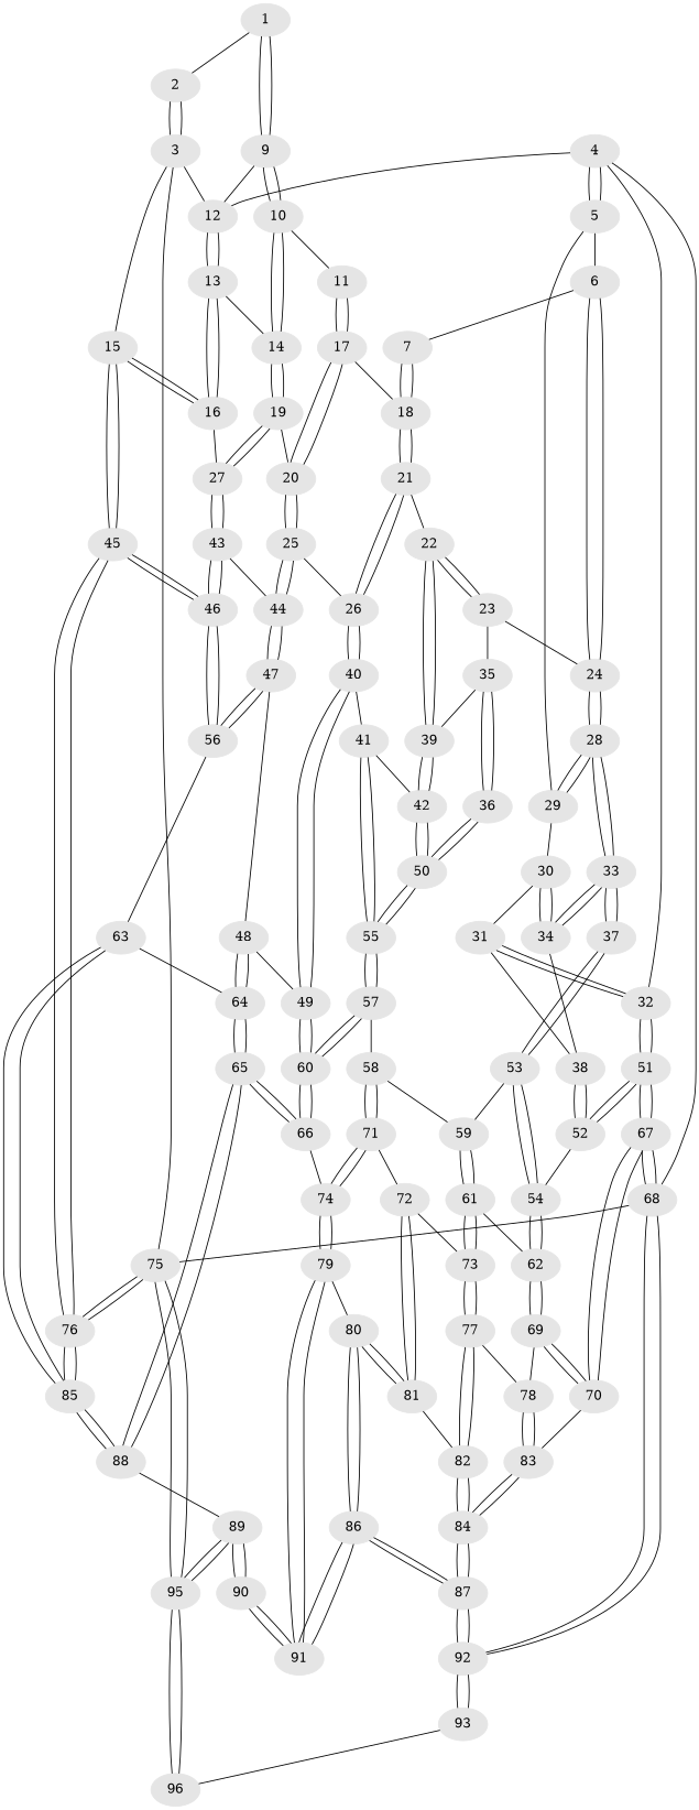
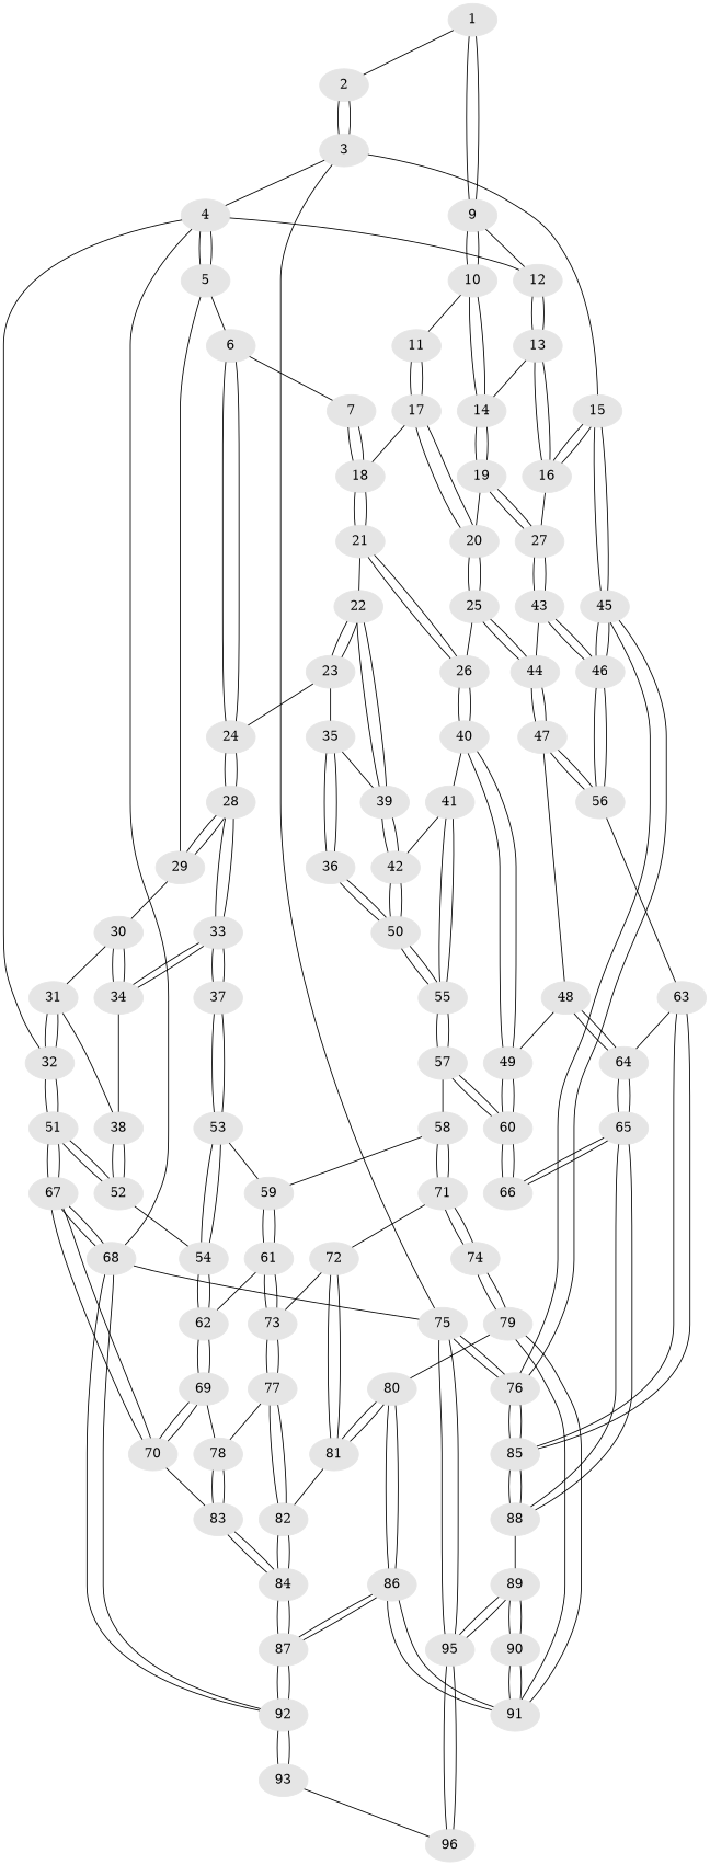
  graph {
    node [color=gray90 style=filled]
    1
    2
    9
    3
    12
    10
    4
    15
    75
    13
    5
    32
    68
    16
    45
    76
    95
    6
    29
    51
    92
    7
    24
    30
    18
    28
    21
    11
    17
    14
    19
    20
    27
    46
    43
    25
    22
    26
    44
    23
    39
    40
    35
    42
    36
    33
    47
    41
    49
    34
    37
    31
    38
    52
    67
    53
    50
    55
    54
    59
    60
    57
    56
    48
    85
    63
    64
    65
    66
    70
    62
    61
    69
    58
    71
    74
    72
    73
    77
    78
    88
    89
    79
    83
    93
    84
    81
    82
    80
    91
    96
    86
    87
    90
    1 -- 2
    1 -- 9
    1 -- 9
    2 -- 3
    2 -- 3
    9 -- 12
    9 -- 10
    9 -- 10
-   3 -- 12
+   3 -- 4
    3 -- 15
    3 -- 75
    12 -- 13
    12 -- 13
    10 -- 11
    10 -- 14
    10 -- 14
    4 -- 12
    4 -- 5
    4 -- 5
    4 -- 32
    4 -- 68
    15 -- 16
    15 -- 16
    15 -- 45
    15 -- 45
    75 -- 76
    75 -- 76
    75 -- 95
    75 -- 95
    13 -- 16
    13 -- 16
    13 -- 14
    5 -- 6
    5 -- 29
    32 -- 51
    32 -- 51
    68 -- 75
    68 -- 92
    68 -- 92
    16 -- 27
    45 -- 76
    45 -- 76
    45 -- 46
    45 -- 46
    76 -- 85
    76 -- 85
    95 -- 96
    95 -- 96
    6 -- 7
    6 -- 24
    6 -- 24
    29 -- 30
    51 -- 52
    51 -- 52
    51 -- 67
    51 -- 67
    92 -- 93
    92 -- 93
    7 -- 18
    7 -- 18
    24 -- 28
    24 -- 28
    30 -- 34
    30 -- 34
    30 -- 31
    18 -- 21
    18 -- 21
    28 -- 29
    28 -- 29
    28 -- 33
    28 -- 33
    21 -- 22
    21 -- 26
    21 -- 26
    11 -- 17
    11 -- 17
    17 -- 18
    17 -- 20
    17 -- 20
    14 -- 19
    14 -- 19
    19 -- 20
    19 -- 27
    19 -- 27
    20 -- 25
    20 -- 25
    27 -- 43
    27 -- 43
    46 -- 56
    46 -- 56
    43 -- 46
    43 -- 46
    43 -- 44
    25 -- 26
    25 -- 44
    25 -- 44
    22 -- 23
    22 -- 23
    22 -- 39
    22 -- 39
    26 -- 40
    26 -- 40
    44 -- 47
    44 -- 47
    23 -- 24
    23 -- 35
    39 -- 42
    39 -- 42
    40 -- 41
    40 -- 49
    40 -- 49
    35 -- 39
    35 -- 36
    35 -- 36
    42 -- 50
    42 -- 50
    36 -- 50
    36 -- 50
    33 -- 34
    33 -- 34
    33 -- 37
    33 -- 37
    47 -- 56
    47 -- 56
    47 -- 48
    41 -- 42
    41 -- 55
    41 -- 55
    49 -- 60
    49 -- 60
    34 -- 38
    37 -- 53
    37 -- 53
    31 -- 32
    31 -- 32
    31 -- 38
    38 -- 52
    38 -- 52
    52 -- 54
    67 -- 68
    67 -- 68
    67 -- 70
    67 -- 70
    53 -- 54
    53 -- 54
    53 -- 59
    50 -- 55
    50 -- 55
    55 -- 57
    55 -- 57
    54 -- 62
    54 -- 62
    59 -- 61
    59 -- 61
    60 -- 66
    60 -- 66
    57 -- 60
    57 -- 60
    57 -- 58
    56 -- 63
    48 -- 49
    48 -- 64
    48 -- 64
    85 -- 88
    85 -- 88
    63 -- 85
    63 -- 85
    63 -- 64
    64 -- 65
    64 -- 65
    65 -- 66
    65 -- 66
    65 -- 88
    65 -- 88
-   66 -- 74
    70 -- 83
    62 -- 69
    62 -- 69
    61 -- 62
    61 -- 73
    61 -- 73
    69 -- 70
    69 -- 70
    69 -- 78
    58 -- 59
    58 -- 71
    58 -- 71
    71 -- 74
    71 -- 74
    71 -- 72
    74 -- 79
    74 -- 79
    72 -- 73
    72 -- 81
    72 -- 81
    73 -- 77
    73 -- 77
    77 -- 78
    77 -- 82
    77 -- 82
    78 -- 83
    78 -- 83
    88 -- 89
    89 -- 95
    89 -- 95
    89 -- 90
    89 -- 90
    79 -- 80
    79 -- 91
    79 -- 91
    83 -- 84
    83 -- 84
    93 -- 96
    84 -- 87
    84 -- 87
    81 -- 82
    82 -- 84
    82 -- 84
    80 -- 81
    80 -- 81
    80 -- 86
    80 -- 86
    86 -- 91
    86 -- 91
    86 -- 87
    86 -- 87
    87 -- 92
    87 -- 92
    90 -- 91
    90 -- 91
  }
